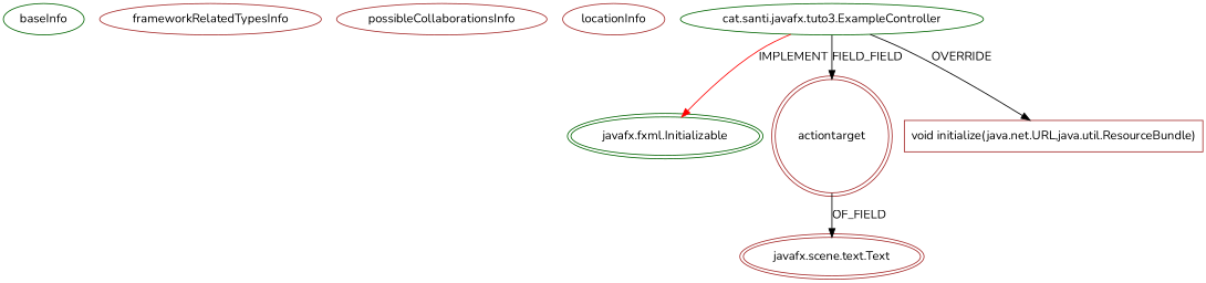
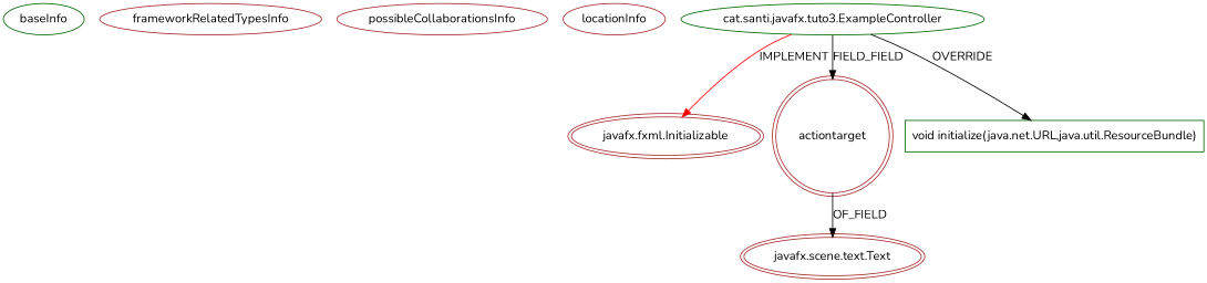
  digraph {
    fontname=Nunito
    node [color=brown fontname=Nunito]
    edge [fontname=Nunito]
    baseInfo [category=extension_graph color=darkgreen graphId=4098 isAnonymous=false possibleRelation=false]
    frameworkRelatedTypesInfo [0="javafx.fxml.Initializable"]
    possibleCollaborationsInfo
    locationInfo [contextSignature=ExampleController filePath="/santi-gonzalez-javafx-tutos/javafx-tutos-master/JavaFXMLExample/src/cat/santi/javafx/tuto3/ExampleController.java" graphId=4098 projectName="santi-gonzalez-javafx-tutos"]
    n5 [color=darkgreen isFrameworkType=false label="cat.santi.javafx.tuto3.ExampleController" vertexType=ROOT_CLIENT_CLASS_DECLARATION]
-   n6 [color=darkgreen isFrameworkType=true label="javafx.fxml.Initializable" peripheries=2 vertexType=FRAMEWORK_INTERFACE_TYPE]
+   n6 [isFrameworkType=true label="javafx.fxml.Initializable" peripheries=2 vertexType=FRAMEWORK_INTERFACE_TYPE]
    n7 [isFrameworkType=true label=actiontarget peripheries=2 shape=circle vertexType=FIELD_DECLARATION]
-   n8 [isFrameworkType=false label="void initialize(java.net.URL,java.util.ResourceBundle)" shape=box vertexType=OVERRIDING_METHOD_DECLARATION]
+   n8 [color=darkgreen isFrameworkType=false label="void initialize(java.net.URL,java.util.ResourceBundle)" shape=box vertexType=OVERRIDING_METHOD_DECLARATION]
    n9 [isFrameworkType=true label="javafx.scene.text.Text" peripheries=2 vertexType=FRAMEWORK_CLASS_TYPE]
    n5 -> n6 [color=red label=IMPLEMENT]
    n5 -> n7 [label=FIELD_FIELD]
    n5 -> n8 [label=OVERRIDE]
    n7 -> n9 [label=OF_FIELD]
  }
